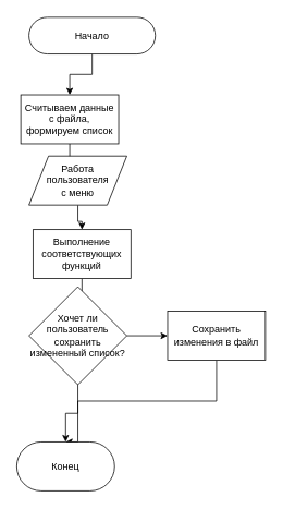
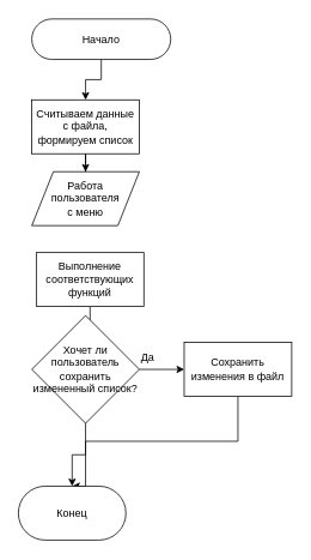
  <mxCell id="0" />
  <mxCell id="1" parent="0" />
  <mxCell id="2" value="" style="edgeStyle=orthogonalEdgeStyle;rounded=0;orthogonalLoop=1;jettySize=auto;html=1;" edge="1" parent="1" source="3" target="5"><mxGeometry relative="1" as="geometry" /></mxCell>
  <mxCell id="3" value="Начало" style="rounded=1;whiteSpace=wrap;html=1;arcSize=50;" vertex="1" parent="1"><mxGeometry x="35" y="20" width="155" height="45" as="geometry" /></mxCell>
  <mxCell id="4" value="" style="edgeStyle=orthogonalEdgeStyle;rounded=0;orthogonalLoop=1;jettySize=auto;html=1;" edge="1" parent="1" source="5" target="7"><mxGeometry relative="1" as="geometry" /></mxCell>
- <mxCell id="5" value="Считываем данные с файла, формируем список" style="rounded=0;whiteSpace=wrap;html=1;" vertex="1" parent="1"><mxGeometry x="25" y="115" width="120" height="60" as="geometry" /></mxCell>
- <mxCell id="6" value="" style="edgeStyle=orthogonalEdgeStyle;rounded=0;orthogonalLoop=1;jettySize=auto;html=1;" edge="1" parent="1" source="7" target="9"><mxGeometry relative="1" as="geometry" /></mxCell>
+ <mxCell id="5" value="Считываем данные с файла, формируем список" style="rounded=0;whiteSpace=wrap;html=1;" vertex="1" parent="1"><mxGeometry x="35" y="110" width="120" height="60" as="geometry" /></mxCell>
  <mxCell id="7" value="Работа пользователя&lt;br&gt;с меню&lt;br&gt;" style="shape=parallelogram;perimeter=parallelogramPerimeter;whiteSpace=wrap;html=1;" vertex="1" parent="1"><mxGeometry x="35" y="190" width="120" height="60" as="geometry" /></mxCell>
  <mxCell id="8" value="" style="edgeStyle=orthogonalEdgeStyle;rounded=0;orthogonalLoop=1;jettySize=auto;html=1;" edge="1" parent="1" source="9"><mxGeometry relative="1" as="geometry"><mxPoint x="95" y="350" as="targetPoint" /></mxGeometry></mxCell>
  <mxCell id="9" value="Выполнение соответствующих функций" style="rounded=0;whiteSpace=wrap;html=1;" vertex="1" parent="1"><mxGeometry x="40" y="280" width="120" height="60" as="geometry" /></mxCell>
  <mxCell id="10" value="" style="edgeStyle=orthogonalEdgeStyle;rounded=0;orthogonalLoop=1;jettySize=auto;html=1;" edge="1" parent="1" source="12" target="14"><mxGeometry relative="1" as="geometry" /></mxCell>
  <mxCell id="11" value="" style="edgeStyle=orthogonalEdgeStyle;rounded=0;orthogonalLoop=1;jettySize=auto;html=1;" edge="1" parent="1" source="12" target="15"><mxGeometry relative="1" as="geometry" /></mxCell>
  <mxCell id="12" value="Хочет ли пользователь сохранить измененный список?" style="rhombus;whiteSpace=wrap;html=1;" vertex="1" parent="1"><mxGeometry x="35" y="350" width="120" height="120" as="geometry" /></mxCell>
  <mxCell id="13" value="" style="edgeStyle=orthogonalEdgeStyle;rounded=0;orthogonalLoop=1;jettySize=auto;html=1;entryX=0.5;entryY=0;entryDx=0;entryDy=0;" edge="1" parent="1" source="14" target="15"><mxGeometry relative="1" as="geometry"><mxPoint x="265" y="520" as="targetPoint" /><Array as="points"><mxPoint x="265" y="490" /><mxPoint x="95" y="490" /></Array></mxGeometry></mxCell>
  <mxCell id="14" value="Сохранить изменения в файл" style="rounded=0;whiteSpace=wrap;html=1;" vertex="1" parent="1"><mxGeometry x="205" y="380" width="120" height="60" as="geometry" /></mxCell>
  <mxCell id="15" value="Конец" style="rounded=1;whiteSpace=wrap;html=1;arcSize=50;" vertex="1" parent="1"><mxGeometry x="20" y="540" width="120" height="60" as="geometry" /></mxCell>
+ <mxCell id="16" value="Да" style="text;html=1;resizable=0;points=[];autosize=1;align=left;verticalAlign=top;spacingTop=-4;" vertex="1" parent="1"><mxGeometry x="155" y="387" width="30" height="20" as="geometry" /></mxCell>
